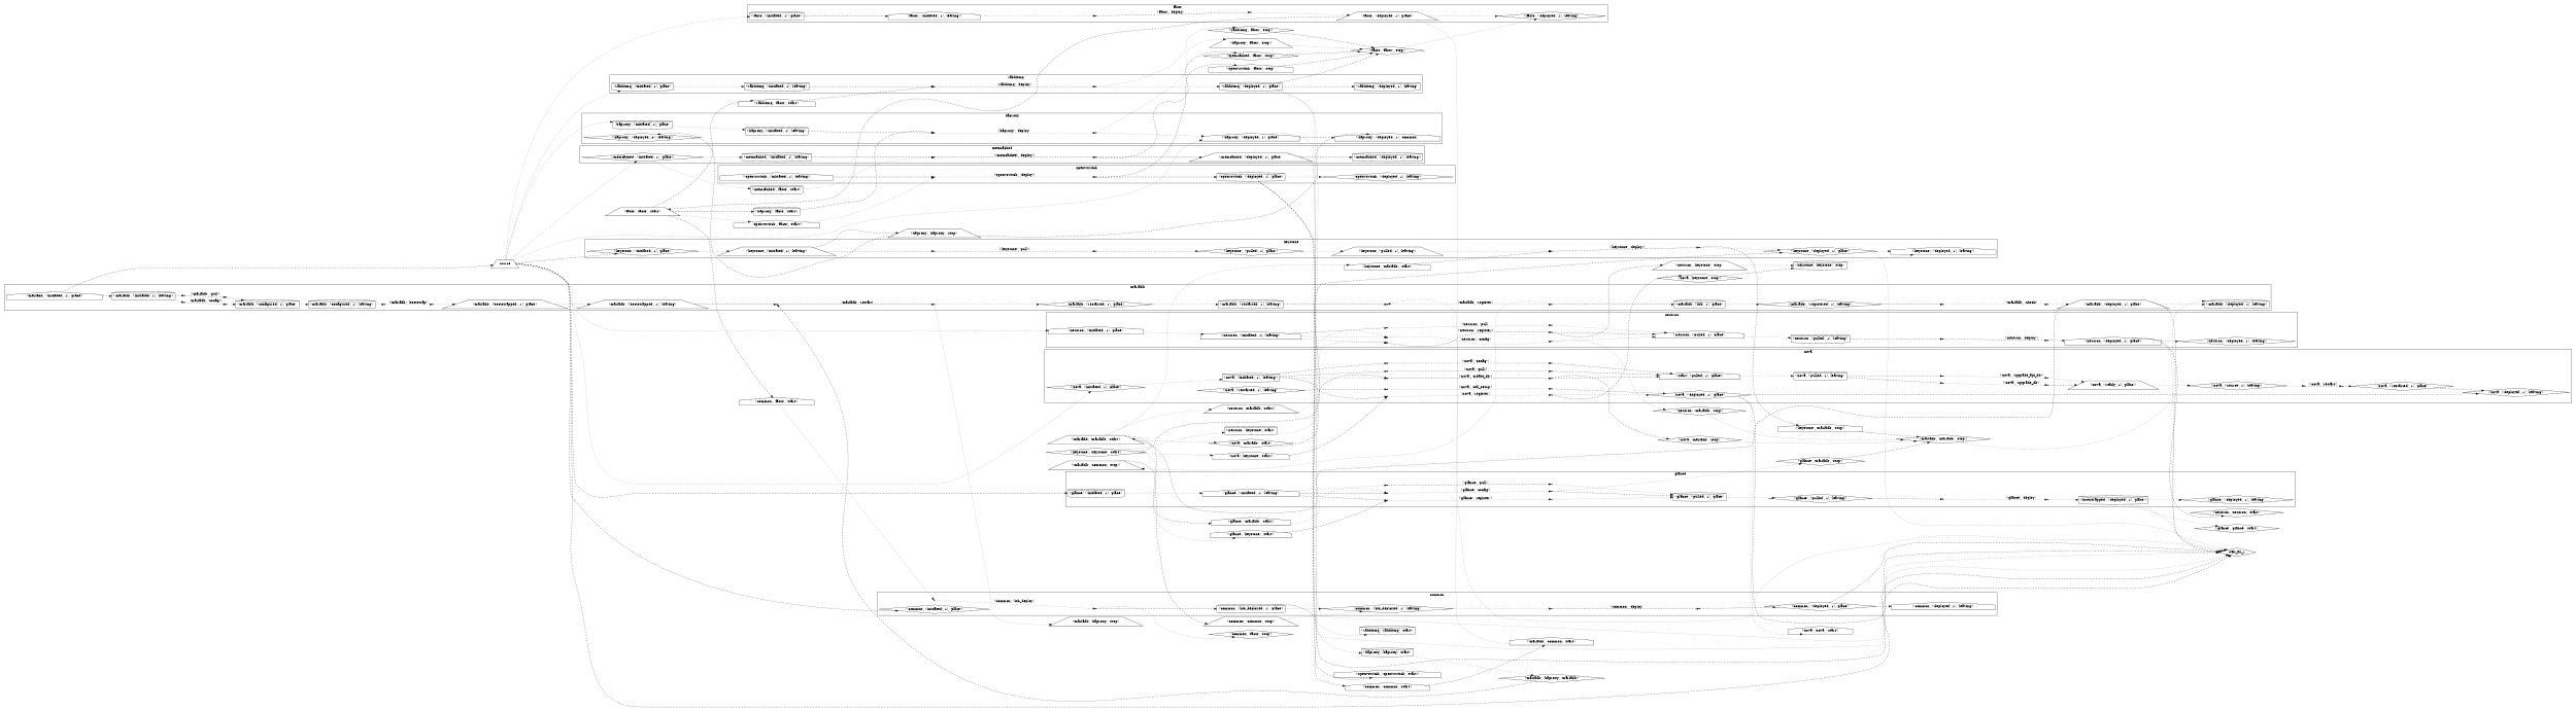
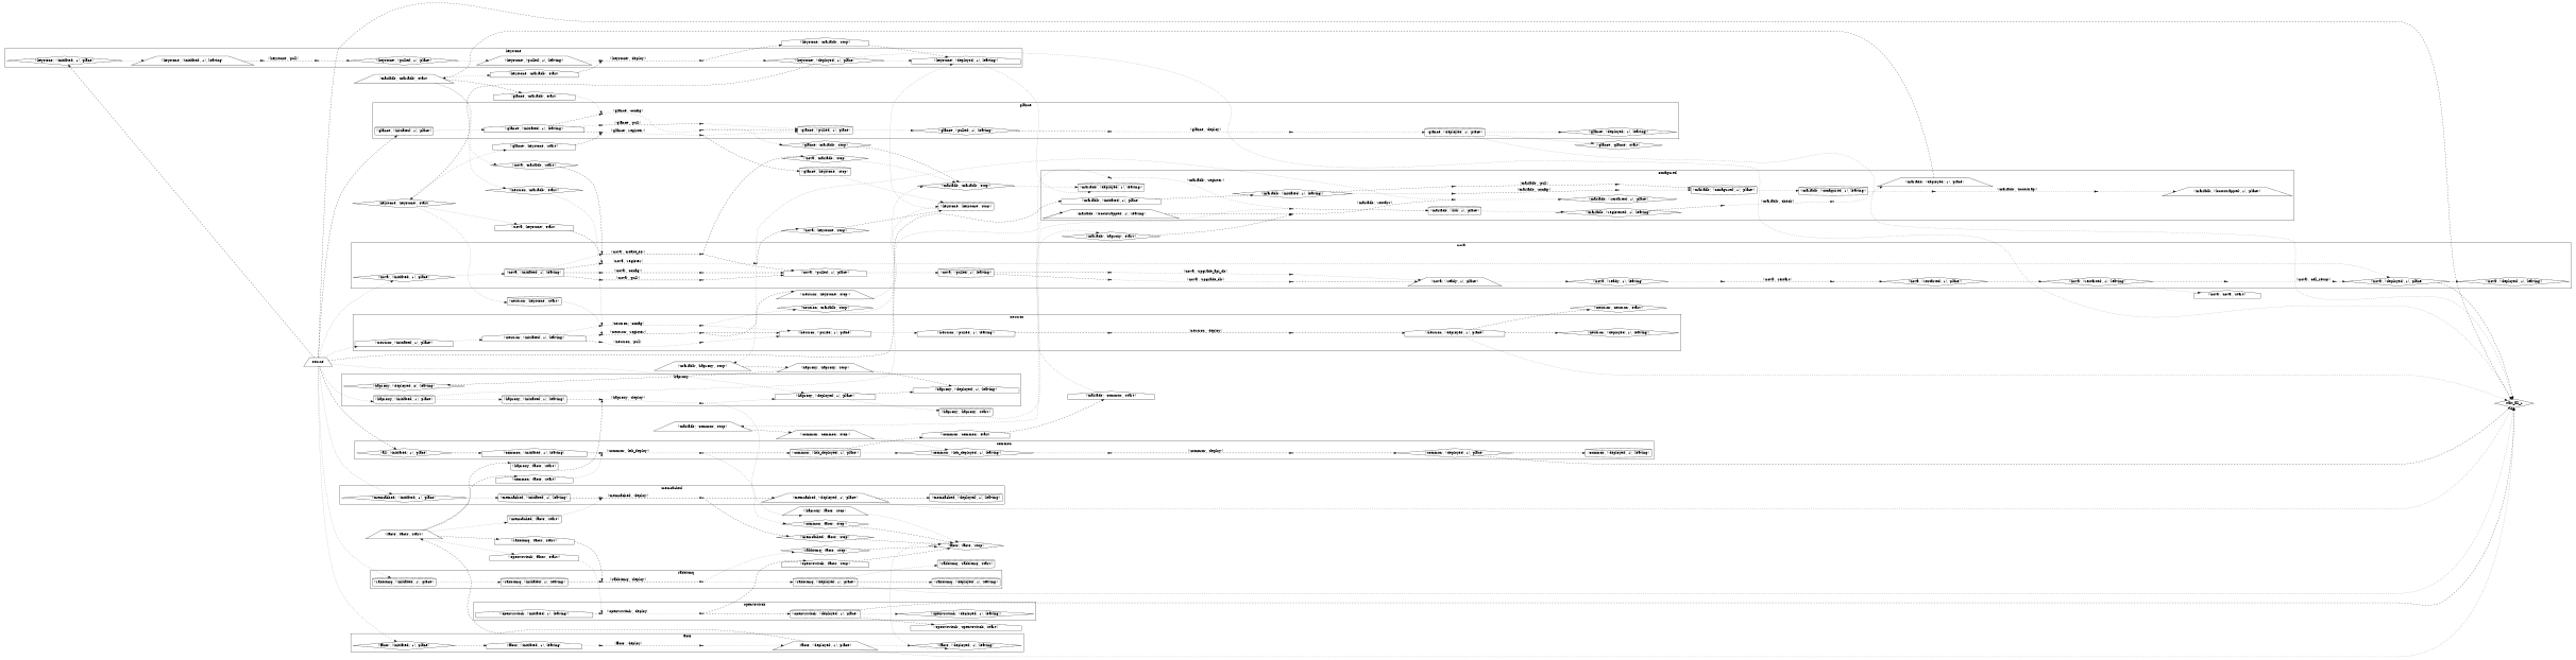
  digraph {
    rankdir=LR
    node [shape=point]
    edge [style=dotted]
    n1 [label="('facts', ('deployed', 1), 'place')" shape=trapezium]
    n2 [label="('facts', ('deployed', 1), 'leaving')" shape=diamond]
    n3 [label="('facts', ('deploy', 1), 'beginning')"]
    n4 [label="('facts', ('deploy', 1), 'end')"]
-   n5 [label="('facts', ('initiated', 1), 'place')" shape=cylinder]
+   n5 [label="('facts', ('initiated', 1), 'place')" shape=diamond]
    n6 [label="('facts', ('initiated', 1), 'leaving')" shape=house]
+   n7 [label="('common', ('initiated', 1), 'leaving')" shape=house]
    n8 [label="('common', ('ktb_deploy', 1), 'beginning')"]
    n9 [label="('common', ('ktb_deployed', 1), 'place')" shape=cylinder]
    n10 [label="('common', ('ktb_deployed', 1), 'leaving')" shape=diamond]
-   n11 [label="('common', ('deployed', 1), 'leaving')" shape=house]
+   n11 [label="('common', ('deployed', 1), 'leaving')" shape=cylinder]
    n12 [label="('common', ('ktb_deploy', 1), 'end')"]
    n13 [label="('common', ('deploy', 1), 'end')"]
    n14 [label="('common', ('deployed', 1), 'place')" shape=diamond]
    n15 [label="('common', ('deploy', 1), 'beginning')"]
-   n16 [label="('common', ('initiated', 1), 'place')" shape=diamond]
+   n16 [label="('all', ('initiated', 1), 'place')" shape=diamond]
    n17 [label="('haproxy', ('deploy', 1), 'beginning')"]
    n18 [label="('haproxy', ('deploy', 1), 'end')"]
    n19 [label="('haproxy', ('initiated', 1), 'leaving')" shape=cylinder]
    n20 [label="('haproxy', ('deployed', 1), 'place')" shape=house]
-   n21 [label="('haproxy', ('deployed', 1), 'common')" shape=house]
+   n21 [label="('haproxy', ('deployed', 1), 'leaving')" shape=house]
    n22 [label="('haproxy', ('initiated', 1), 'place')" shape=cylinder]
    n23 [label="('haproxy', ('deployed', 2), 'leaving')" shape=diamond]
    n24 [label="('memcached', ('initiated', 1), 'leaving')" shape=cylinder]
    n25 [label="('memcached', ('deploy', 1), 'beginning')"]
    n26 [label="('memcached', ('deployed', 1), 'leaving')" shape=cylinder]
    n27 [label="('memcached', ('deploy', 1), 'end')"]
    n28 [label="('memcached', ('deployed', 1), 'place')" shape=trapezium]
    n29 [label="('memcached', ('initiated', 1), 'place')" shape=diamond]
    n30 [label="('mariadb', ('configured', 1), 'place')" shape=cylinder]
    n31 [label="('mariadb', ('configured', 1), 'leaving')" shape=cylinder]
    n32 [label="('mariadb', ('register', 1), 'beginning')"]
    n33 [label="('mariadb', ('register', 1), 'end')"]
    n34 [label="('mariadb', ('deployed', 1), 'place')" shape=trapezium]
    n35 [label="('mariadb', ('deployed', 1), 'leaving')" shape=cylinder]
    n36 [label="('mariadb', ('ktb', 1), 'place')" shape=cylinder]
    n37 [label="('mariadb', ('bootstrapped', 1), 'place')" shape=trapezium]
    n38 [label="('mariadb', ('bootstrapped', 1), 'leaving')" shape=trapezium]
    n39 [label="('mariadb', ('restart', 1), 'end')"]
    n40 [label="('mariadb', ('restarted', 1), 'place')" shape=diamond]
    n41 [label="('mariadb', ('initiated', 1), 'place')" shape=house]
-   n42 [label="('mariadb', ('initiated', 1), 'leaving')" shape=cylinder]
+   n42 [label="('mariadb', ('initiated', 1), 'leaving')" shape=diamond]
    n43 [label="('mariadb', ('restart', 1), 'beginning')"]
    n44 [label="('mariadb', ('bootstrap', 1), 'beginning')"]
    n45 [label="('mariadb', ('config', 1), 'beginning')"]
    n46 [label="('mariadb', ('config', 1), 'end')"]
    n47 [label="('mariadb', ('bootstrap', 1), 'end')"]
    n48 [label="('mariadb', ('pull', 1), 'beginning')"]
    n49 [label="('mariadb', ('pull', 1), 'end')"]
    n50 [label="('mariadb', ('check', 1), 'end')"]
    n51 [label="('mariadb', ('registered', 1), 'leaving')" shape=diamond]
    n52 [label="('mariadb', ('check', 1), 'beginning')"]
-   n53 [label="('mariadb', ('restarted', 1), 'leaving')" shape=cylinder]
    n54 [label="('rabbitmq', ('deployed', 1), 'leaving')" shape=cylinder]
    n55 [label="('rabbitmq', ('deploy', 1), 'beginning')"]
    n56 [label="('rabbitmq', ('deploy', 1), 'end')"]
    n57 [label="('rabbitmq', ('initiated', 1), 'leaving')" shape=cylinder]
    n58 [label="('rabbitmq', ('deployed', 1), 'place')" shape=cylinder]
    n59 [label="('rabbitmq', ('initiated', 1), 'place')" shape=cylinder]
    n60 [label="('keystone', ('pull', 1), 'beginning')"]
    n61 [label="('keystone', ('pull', 1), 'end')"]
    n62 [label="('keystone', ('deploy', 1), 'beginning')"]
    n63 [label="('keystone', ('deploy', 1), 'end')"]
    n64 [label="('keystone', ('pulled', 1), 'leaving')" shape=trapezium]
    n65 [label="('keystone', ('deployed', 1), 'leaving')" shape=house]
    n66 [label="('keystone', ('pulled', 1), 'place')" shape=diamond]
    n67 [label="('keystone', ('deployed', 1), 'place')" shape=diamond]
    n68 [label="('keystone', ('initiated', 1), 'place')" shape=diamond]
    n69 [label="('keystone', ('initiated', 1), 'leaving')" shape=trapezium]
    n70 [label="('openvswitch', ('deployed', 1), 'place')" shape=cylinder]
    n71 [label="('openvswitch', ('deployed', 1), 'leaving')" shape=diamond]
    n72 [label="('openvswitch', ('deploy', 1), 'end')"]
    n73 [label="('openvswitch', ('initiated', 1), 'leaving')" shape=house]
    n74 [label="('openvswitch', ('deploy', 1), 'beginning')"]
    n75 [label="('glance', ('pull', 1), 'beginning')"]
    n76 [label="('glance', ('pull', 1), 'end')"]
    n77 [label="('glance', ('register', 1), 'end')"]
    n78 [label="('glance', ('pulled', 1), 'place')" shape=cylinder]
    n79 [label="('glance', ('config', 1), 'beginning')"]
    n80 [label="('glance', ('config', 1), 'end')"]
    n81 [label="('glance', ('deploy', 1), 'beginning')"]
    n82 [label="('glance', ('deploy', 1), 'end')"]
    n83 [label="('glance', ('initiated', 1), 'leaving')" shape=house]
    n84 [label="('glance', ('register', 1), 'beginning')"]
    n85 [label="('glance', ('pulled', 1), 'leaving')" shape=diamond]
    n86 [label="('glance', ('deployed', 1), 'leaving')" shape=diamond]
-   n87 [label="('bootstrapped', ('deployed', 1), 'place')" shape=cylinder]
+   n87 [label="('glance', ('deployed', 1), 'place')" shape=cylinder]
    n88 [label="('glance', ('initiated', 1), 'place')" shape=cylinder]
    n89 [label="('neutron', ('pull', 1), 'beginning')"]
    n90 [label="('neutron', ('pull', 1), 'end')"]
    n91 [label="('neutron', ('deploy', 1), 'beginning')"]
    n92 [label="('neutron', ('deploy', 1), 'end')"]
    n93 [label="('neutron', ('initiated', 1), 'leaving')" shape=house]
    n94 [label="('neutron', ('config', 1), 'beginning')"]
    n95 [label="('neutron', ('register', 1), 'beginning')"]
    n96 [label="('neutron', ('pulled', 1), 'place')" shape=house]
-   n97 [label="('neutron', ('pulled', 1), 'leaving')" shape=cylinder]
+   n97 [label="('neutron', ('pulled', 1), 'leaving')" shape=house]
    n98 [label="('neutron', ('config', 1), 'end')"]
    n99 [label="('neutron', ('register', 1), 'end')"]
    n100 [label="('neutron', ('deployed', 1), 'place')" shape=house]
    n101 [label="('neutron', ('deployed', 1), 'leaving')" shape=diamond]
    n102 [label="('neutron', ('initiated', 1), 'place')" shape=house]
    n103 [label="('nova', ('config', 1), 'beginning')"]
    n104 [label="('nova', ('config', 1), 'end')"]
    n105 [label="('nova', ('deployed', 1), 'place')" shape=diamond]
    n106 [label="('nova', ('deployed', 1), 'leaving')" shape=diamond]
-   n107 [label="('start', ('pulled', 1), 'place')" shape=house]
+   n107 [label="('nova', ('pulled', 1), 'place')" shape=house]
    n108 [label="('nova', ('pulled', 1), 'leaving')" shape=cylinder]
    n109 [label="('nova', ('register', 1), 'beginning')"]
    n110 [label="('nova', ('register', 1), 'end')"]
    n111 [label="('nova', ('cell_setup', 1), 'end')"]
    n112 [label="('nova', ('restart', 1), 'beginning')"]
    n113 [label="('nova', ('restart', 1), 'end')"]
    n114 [label="('nova', ('upgrade_db', 1), 'beginning')"]
    n115 [label="('nova', ('upgrade_api_db', 1), 'beginning')"]
    n116 [label="('nova', ('create_db', 1), 'end')"]
-   n117 [label="('nova', ('source', 1), 'leaving')" shape=diamond]
+   n117 [label="('nova', ('ready', 1), 'leaving')" shape=diamond]
    n118 [label="('nova', ('restarted', 1), 'place')" shape=diamond]
    n119 [label="('nova', ('restarted', 1), 'leaving')" shape=diamond]
    n120 [label="('nova', ('cell_setup', 1), 'beginning')"]
    n121 [label="('nova', ('ready', 1), 'place')" shape=trapezium]
    n122 [label="('nova', ('initiated', 1), 'leaving')" shape=cylinder]
    n123 [label="('nova', ('create_db', 1), 'beginning')"]
    n124 [label="('nova', ('pull', 1), 'beginning')"]
    n125 [label="('nova', ('upgrade_db', 1), 'end')"]
    n126 [label="('nova', ('upgrade_api_db', 1), 'end')"]
    n127 [label="('nova', ('pull', 1), 'end')"]
    n128 [label="('nova', ('initiated', 1), 'place')" shape=diamond]
    n129 [label="('facts', 'facts', 'start')" shape=trapezium]
    n130 [label=wait_all_1 shape=diamond]
    n131 [label="('common', 'common', 'start')" shape=house]
    n132 [label="('common', 'facts', 'stop')" shape=diamond]
    n133 [label="('haproxy', 'facts', 'stop')" shape=trapezium]
    n134 [label="('haproxy', 'haproxy', 'start')" shape=cylinder]
    n135 [label="('memcached', 'facts', 'stop')" shape=diamond]
    n136 [label="('mariadb', 'common', 'stop')" shape=trapezium]
    n137 [label="('mariadb', 'mariadb', 'start')" shape=trapezium]
    n138 [label="('mariadb', 'haproxy', 'stop')" shape=trapezium]
    n139 [label="('rabbitmq', 'facts', 'stop')" shape=diamond]
    n140 [label="('rabbitmq', 'rabbitmq', 'start')" shape=cylinder]
    n141 [label="('keystone', 'mariadb', 'stop')" shape=house]
    n142 [label="('keystone', 'keystone', 'start')" shape=diamond]
    n143 [label="('openvswitch', 'openvswitch', 'start')" shape=house]
    n144 [label="('openvswitch', 'facts', 'stop')" shape=house]
+   n145 [label="('glance', 'keystone', 'stop')" shape=cylinder]
    n146 [label="('glance', 'mariadb', 'stop')" shape=diamond]
    n147 [label="('glance', 'glance', 'start')" shape=diamond]
    n148 [label="('neutron', 'mariadb', 'stop')" shape=diamond]
    n149 [label="('neutron', 'keystone', 'stop')" shape=trapezium]
    n150 [label="('neutron', 'neutron', 'start')" shape=diamond]
    n151 [label="('nova', 'nova', 'start')" shape=house]
    n152 [label="('nova', 'keystone', 'stop')" shape=diamond]
    n153 [label="('nova', 'mariadb', 'stop')" shape=diamond]
    n154 [label="('common', 'facts', 'start')" shape=house]
    n155 [label="('haproxy', 'facts', 'start')" shape=cylinder]
    n156 [label="('memcached', 'facts', 'start')" shape=cylinder]
    n157 [label="('rabbitmq', 'facts', 'start')" shape=house]
    n158 [label="('openvswitch', 'facts', 'start')" shape=house]
    n159 [label="('mariadb', 'common', 'start')" shape=house]
    n160 [label="('facts', 'facts', 'stop')" shape=diamond]
-   n161 [label="('mariadb', 'haproxy', 'mariadb')" shape=diamond]
+   n161 [label="('mariadb', 'haproxy', 'start')" shape=diamond]
    n162 [label="('keystone', 'mariadb', 'start')" shape=house]
    n163 [label="('glance', 'mariadb', 'start')" shape=house]
-   n164 [label="('neutron', 'mariadb', 'start')" shape=trapezium]
+   n164 [label="('neutron', 'mariadb', 'start')" shape=diamond]
    n165 [label="('nova', 'mariadb', 'start')" shape=diamond]
    n166 [label="('common', 'common', 'stop')" shape=trapezium]
    n167 [label="('haproxy', 'haproxy', 'stop')" shape=trapezium]
    n168 [label="('mariadb', 'mariadb', 'stop')" shape=diamond]
    n169 [label="('glance', 'keystone', 'start')" shape=house]
    n170 [label="('neutron', 'keystone', 'start')" shape=cylinder]
    n171 [label="('nova', 'keystone', 'start')" shape=house]
    n172 [label="('keystone', 'keystone', 'stop')" shape=cylinder]
    n173 [label=source shape=trapezium]
    subgraph cluster_1 {
      color=black
      label=facts
      n1
      n2
      n3
      n4
      n5
      n6
    }
    subgraph cluster_2 {
      color=black
      label=common
+     n7
      n8
      n9
      n10
      n11
      n12
      n13
      n14
      n15
      n16
    }
    subgraph cluster_3 {
      color=black
      label=haproxy
      n17
      n18
      n19
      n20
      n21
      n22
      n23
    }
    subgraph cluster_4 {
      color=black
      label=memcached
      n24
      n25
      n26
      n27
      n28
      n29
    }
    subgraph cluster_5 {
      color=black
-     label=mariadb
+     label=configured
      n30
      n31
      n32
      n33
      n34
      n35
      n36
      n37
      n38
      n39
      n40
      n41
      n42
      n43
      n44
      n45
      n46
      n47
      n48
      n49
      n50
      n51
      n52
-     n53
    }
    subgraph cluster_6 {
      color=black
      label=rabbitmq
      n54
      n55
      n56
      n57
      n58
      n59
    }
    subgraph cluster_7 {
      color=black
      label=keystone
      n60
      n61
      n62
      n63
      n64
      n65
      n66
      n67
      n68
      n69
    }
    subgraph cluster_8 {
      color=black
      label=openvswitch
      n70
      n71
      n72
      n73
      n74
    }
    subgraph cluster_9 {
      color=black
      label=glance
      n75
      n76
      n77
      n78
      n79
      n80
      n81
      n82
      n83
      n84
      n85
      n86
      n87
      n88
    }
    subgraph cluster_10 {
      color=black
      label=neutron
      n89
      n90
      n91
      n92
      n93
      n94
      n95
      n96
      n97
      n98
      n99
      n100
      n101
      n102
    }
    subgraph cluster_11 {
      color=black
      label=nova
      n103
      n104
      n105
      n106
      n107
      n108
      n109
      n110
      n111
      n112
      n113
      n114
      n115
      n116
      n117
      n118
      n119
      n120
      n121
      n122
      n123
      n124
      n125
      n126
      n127
      n128
    }
    n1 -> n2
    n1 -> n129 [style=dashed]
    n1 -> n130
    n3 -> n4 [label="('facts', 'deploy')" style=dashed]
    n4 -> n1
    n5 -> n6 [style=dashed]
    n6 -> n3
+   n7 -> n8 [style=dashed]
    n8 -> n12 [label="('common', 'ktb_deploy')"]
    n9 -> n10
    n9 -> n131 [style=dashed]
    n10 -> n15
    n12 -> n9 [style=dashed]
    n12 -> n132
    n13 -> n14 [style=dashed]
    n14 -> n11 [style=dashed]
    n14 -> n130 [style=dashed]
    n15 -> n13 [label="('common', 'deploy')" style=dashed]
+   n16 -> n7 [style=dashed]
    n17 -> n18 [label="('haproxy', 'deploy')"]
    n18 -> n20
    n18 -> n133
    n19 -> n17 [style=dashed]
    n20 -> n21 [style=dashed]
    n20 -> n134
    n22 -> n19
    n24 -> n25 [style=dashed]
    n25 -> n27 [label="('memcached', 'deploy')" style=dashed]
    n27 -> n28 [style=dashed]
    n27 -> n135 [style=dashed]
    n28 -> n26 [style=dashed]
    n28 -> n130
    n29 -> n24
    n30 -> n31
    n31 -> n44
    n32 -> n33 [label="('mariadb', 'register')"]
    n33 -> n36 [style=dashed]
    n33 -> n136
-   n34 -> n35
-   n34 -> n130 [style=dashed]
+   n65 -> n35
    n34 -> n137 [style=dashed]
    n36 -> n51
-   n37 -> n38
+   n22 -> n38
    n38 -> n43 [style=dashed]
    n39 -> n40
    n39 -> n138
-   n40 -> n53
    n41 -> n42 [style=dashed]
    n42 -> n45
    n42 -> n48 [style=dashed]
    n43 -> n39 [label="('mariadb', 'restart')" style=dashed]
    n44 -> n47 [label="('mariadb', 'bootstrap')"]
    n45 -> n46 [label="('mariadb', 'config')" style=dashed]
    n46 -> n30
    n47 -> n37
    n48 -> n49 [label="('mariadb', 'pull')" style=dashed]
    n49 -> n30 [style=dashed]
    n50 -> n34
    n51 -> n52 [style=dashed]
    n52 -> n50 [label="('mariadb', 'check')"]
-   n53 -> n32 [style=dashed]
    n55 -> n56 [label="('rabbitmq', 'deploy')" style=dashed]
    n56 -> n58
    n56 -> n139
    n57 -> n55 [style=dashed]
    n58 -> n54 [style=dashed]
    n58 -> n130
    n58 -> n140
    n59 -> n57
    n60 -> n61 [label="('keystone', 'pull')" style=dashed]
    n61 -> n66 [style=dashed]
    n62 -> n63 [label="('keystone', 'deploy')" style=dashed]
    n63 -> n67
    n63 -> n141 [style=dashed]
    n64 -> n62
    n66 -> n64
    n67 -> n65
    n67 -> n130
-   n142 -> n67 [style=dashed]
+   n67 -> n142 [style=dashed]
    n68 -> n69
    n69 -> n60 [style=dashed]
    n70 -> n71
    n70 -> n130 [style=dashed]
    n70 -> n143 [style=dashed]
    n72 -> n70 [style=dashed]
    n72 -> n144 [style=dashed]
    n73 -> n74 [style=dashed]
    n74 -> n72 [label="('openvswitch', 'deploy')"]
    n75 -> n76 [label="('glance', 'pull')" style=dashed]
    n76 -> n78
    n77 -> n78
+   n77 -> n145 [style=dashed]
    n78 -> n85
    n79 -> n80 [label="('glance', 'config')"]
    n80 -> n78 [style=dashed]
    n80 -> n146
    n81 -> n82 [label="('glance', 'deploy')"]
    n82 -> n87
    n83 -> n75
    n83 -> n79 [style=dashed]
    n83 -> n84 [style=dashed]
    n84 -> n77 [label="('glance', 'register')"]
    n85 -> n81 [style=dashed]
    n87 -> n86
    n87 -> n130
    n87 -> n147
    n88 -> n83
    n89 -> n90 [label="('neutron', 'pull')"]
    n90 -> n96
    n91 -> n92 [label="('neutron', 'deploy')" style=dashed]
    n92 -> n100 [style=dashed]
    n93 -> n89 [style=dashed]
    n93 -> n94
    n93 -> n95
    n94 -> n98 [label="('neutron', 'config')"]
    n95 -> n99 [label="('neutron', 'register')" style=dashed]
    n96 -> n97
    n97 -> n91 [style=dashed]
    n98 -> n96
    n98 -> n148
    n99 -> n96 [style=dashed]
    n99 -> n149 [style=dashed]
    n100 -> n101 [style=dashed]
    n100 -> n130
    n100 -> n150 [style=dashed]
    n102 -> n93
    n103 -> n104 [label="('nova', 'config')" style=dashed]
    n104 -> n107 [style=dashed]
    n105 -> n106 [style=dashed]
    n105 -> n130 [style=dashed]
-   n105 -> n151
+   n119 -> n151
    n107 -> n108
    n108 -> n114 [style=dashed]
    n108 -> n115 [style=dashed]
    n109 -> n110 [label="('nova', 'register')"]
    n110 -> n105
    n110 -> n152 [style=dashed]
    n111 -> n105 [style=dashed]
    n112 -> n113 [label="('nova', 'restart')" style=dashed]
    n113 -> n118 [style=dashed]
    n114 -> n125 [label="('nova', 'upgrade_db')"]
    n115 -> n126 [label="('nova', 'upgrade_api_db')"]
    n116 -> n107 [style=dashed]
    n116 -> n153 [style=dashed]
    n117 -> n112
-   n118 -> n106 [style=dashed]
+   n118 -> n119 [style=dashed]
    n119 -> n120 [style=dashed]
    n120 -> n111 [label="('nova', 'cell_setup')"]
    n121 -> n117
    n122 -> n103 [style=dashed]
    n122 -> n109 [style=dashed]
    n122 -> n123
    n122 -> n124 [style=dashed]
    n123 -> n116 [label="('nova', 'create_db')" style=dashed]
    n124 -> n127 [label="('nova', 'pull')" style=dashed]
    n125 -> n121 [style=dashed]
    n126 -> n121
    n127 -> n107 [style=dashed]
    n128 -> n122
    n129 -> n154 [style=dashed]
    n129 -> n155 [style=dashed]
-   n29 -> n156
+   n129 -> n156
    n129 -> n157 [style=dashed]
    n129 -> n158
    n131 -> n159 [style=dashed]
-   n58 -> n160 [style=dashed]
+   n132 -> n160 [style=dashed]
    n133 -> n160
    n134 -> n161
    n135 -> n160 [style=dashed]
    n136 -> n166 [style=dashed]
    n137 -> n162
    n137 -> n163 [style=dashed]
    n137 -> n164
    n137 -> n165
-   n69 -> n167 [style=dashed]
+   n138 -> n167 [style=dashed]
    n139 -> n160 [style=dashed]
-   n141 -> n168 [style=dashed]
+   n141 -> n65 [style=dashed]
    n142 -> n169
    n142 -> n170
    n142 -> n171
    n144 -> n160 [style=dashed]
+   n145 -> n172
    n146 -> n168 [style=dashed]
    n148 -> n168
    n149 -> n172
    n152 -> n172 [style=dashed]
    n153 -> n168
    n154 -> n8
    n155 -> n17 [style=dashed]
    n156 -> n25
    n157 -> n55 [style=dashed]
    n158 -> n74
    n159 -> n32
    n160 -> n2
    n161 -> n43 [style=dashed]
    n162 -> n62 [style=dashed]
    n163 -> n79
    n164 -> n94
    n165 -> n123 [style=dashed]
    n166 -> n10
    n167 -> n21 [style=dashed]
    n167 -> n23 [style=dashed]
    n168 -> n35
    n169 -> n84 [style=dashed]
    n170 -> n95
    n171 -> n109 [style=dashed]
    n172 -> n65
    n173 -> n5
    n173 -> n16 [style=dashed]
    n173 -> n20
    n173 -> n22
    n173 -> n29
-   n41 -> n173 [style=dashed]
+   n173 -> n41 [style=dashed]
    n173 -> n59
    n173 -> n68 [style=dashed]
    n173 -> n88 [style=dashed]
    n173 -> n102
    n173 -> n128
    n173 -> n130 [style=dashed]
  }
